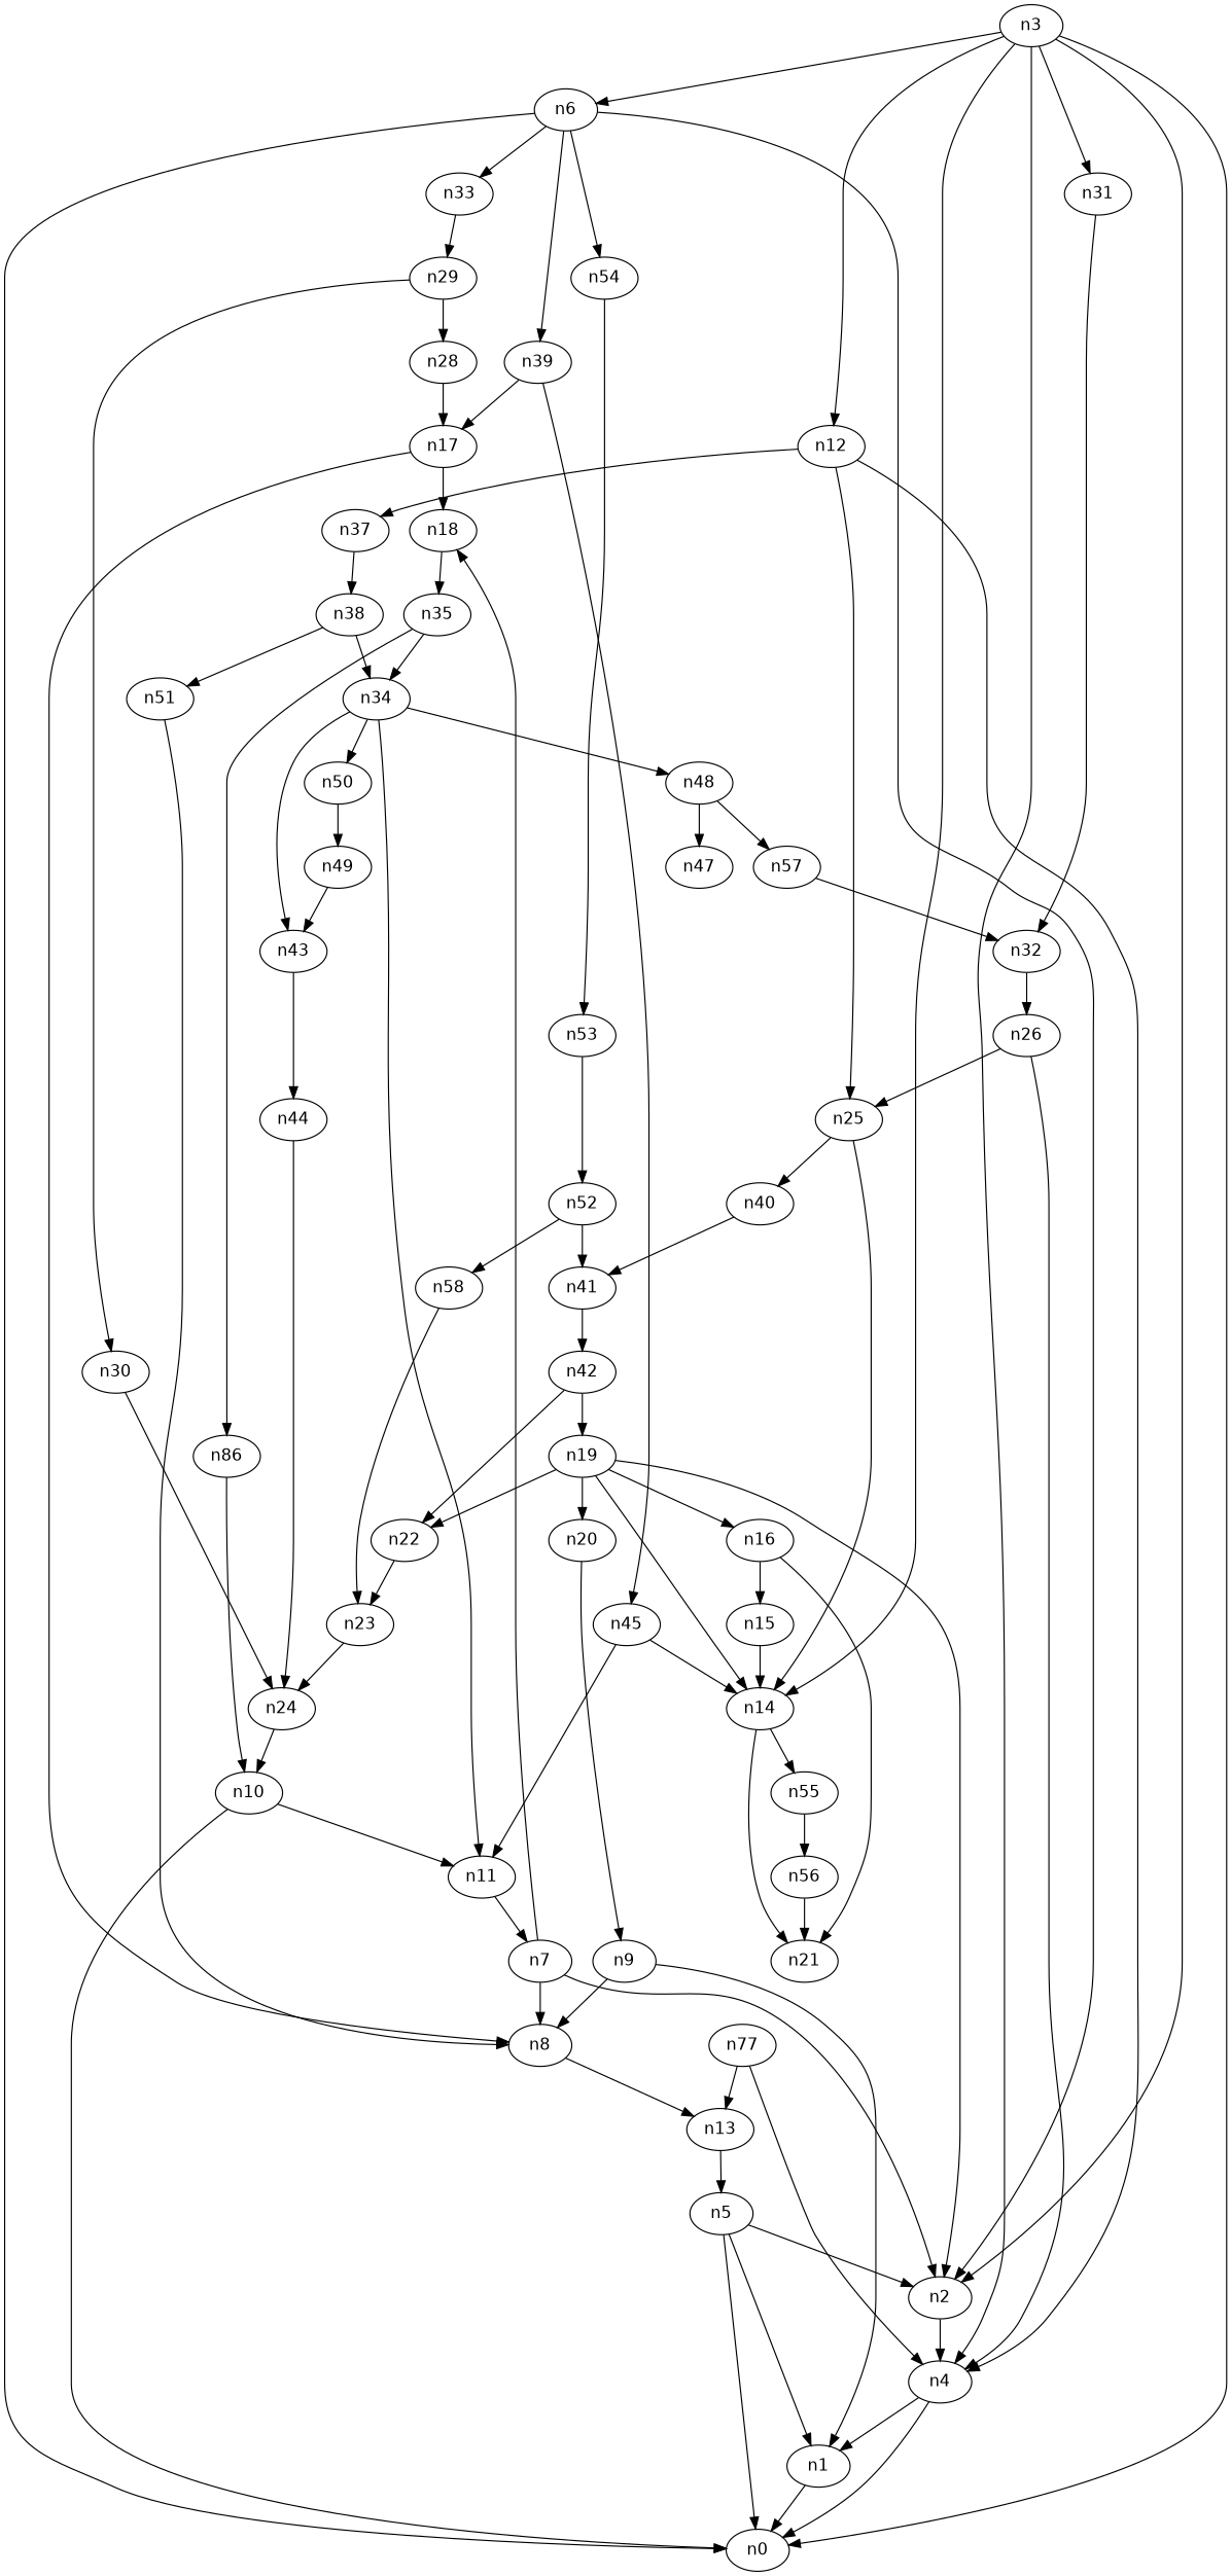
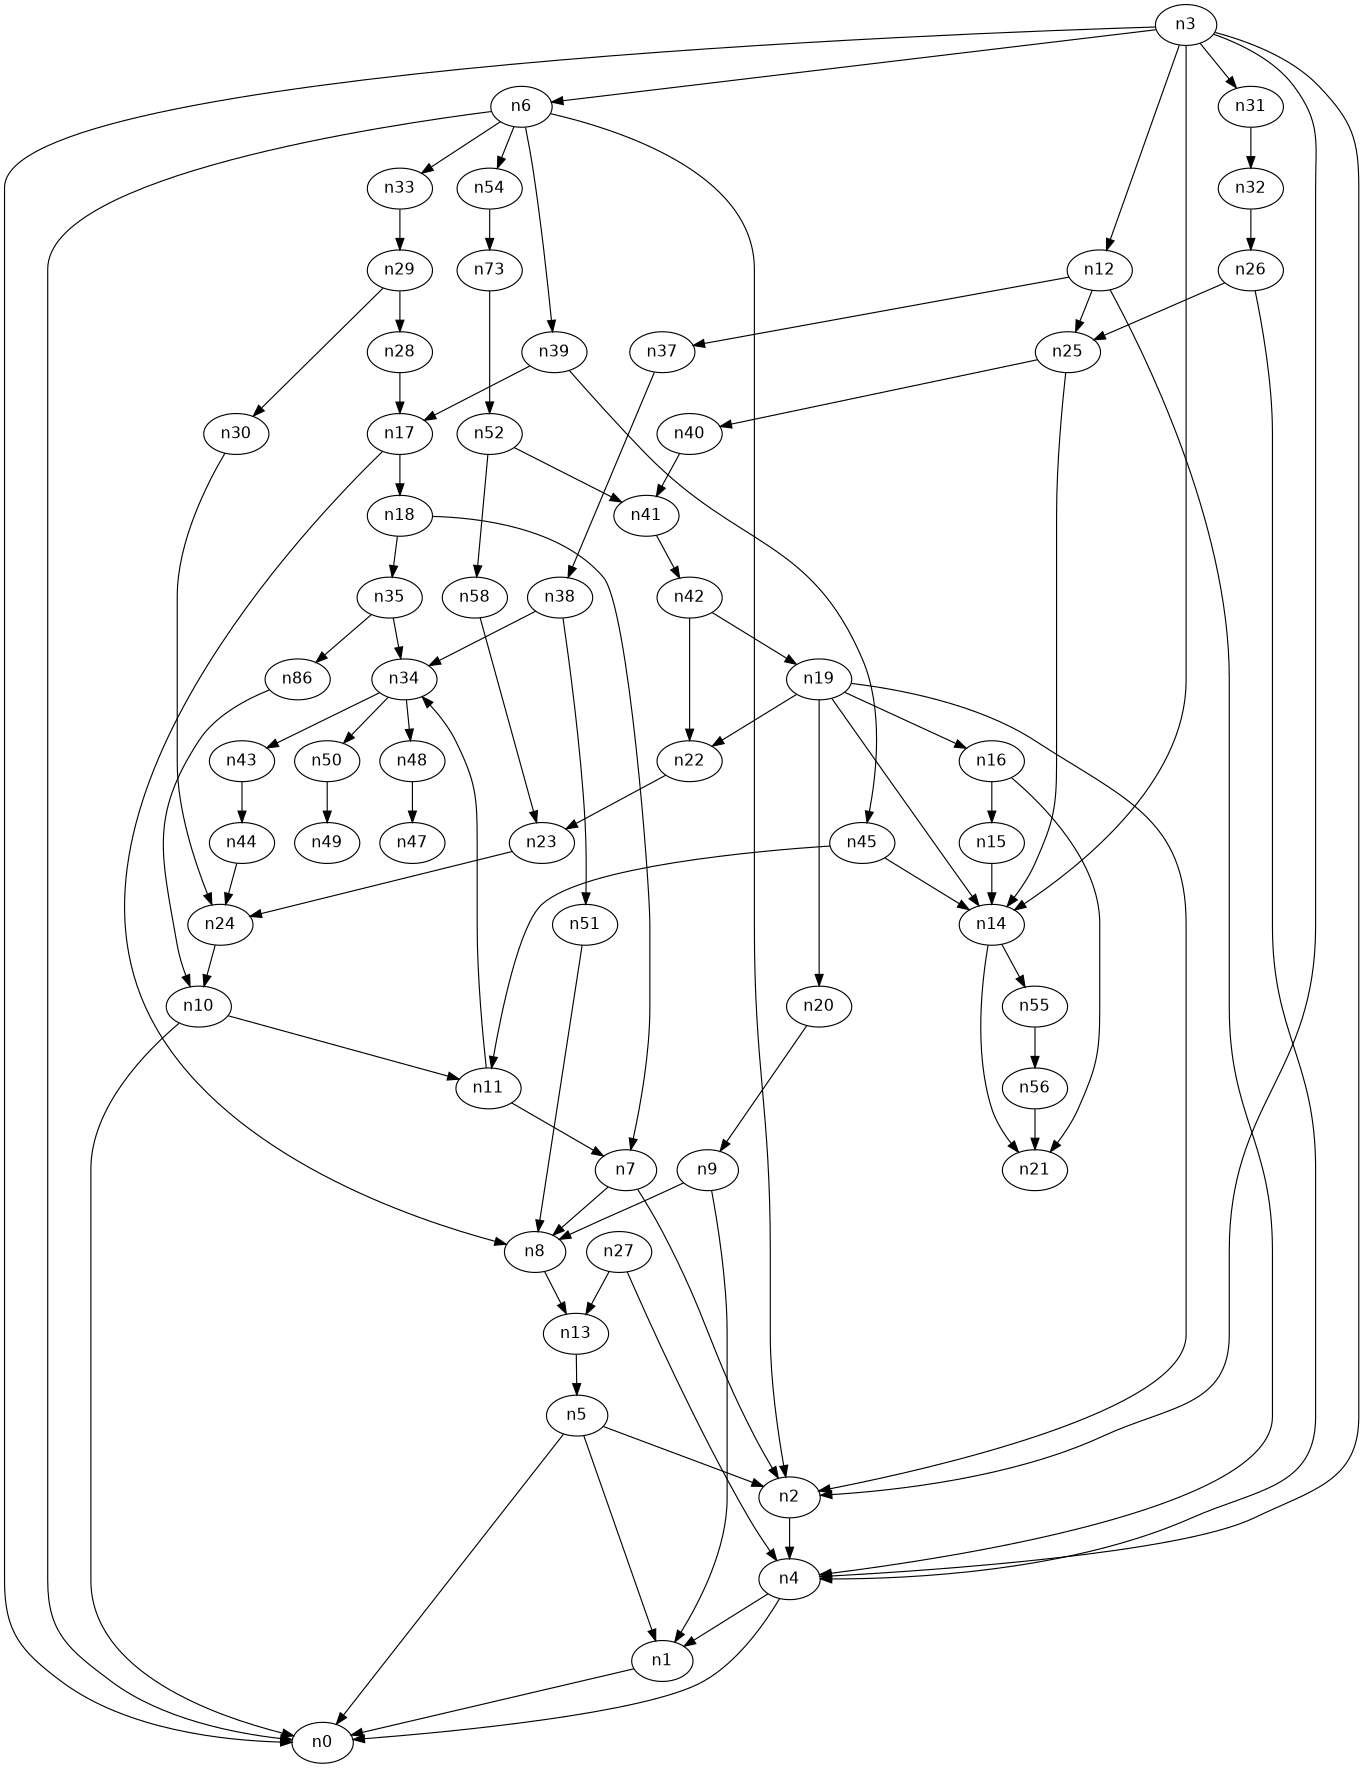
  digraph {
    fontname="DejaVu Sans"
    node [fontname="DejaVu Sans"]
    edge [fontname="DejaVu Sans"]
    n1
    n0
    n2
    n4
    n3
    n6
    n12
    n14
    n31
    n33
    n39
    n54
    n25
    n37
    n21
    n55
    n32
    n29
    n17
    n45
-   n53
+   n53 [label=n73]
    n40
    n38
    n56
    n26
    n5
    n28
    n30
    n8
    n18
    n11
    n52
    n7
    n13
    n9
    n10
    n41
    n34
    n51
    n22
    n23
    n15
    n16
    n35
    n36 [label=n86]
    n43
    n48
    n50
    n19
    n20
    n24
    n42
-   n27 [label=n77]
+   n27
    n44
    n47
-   n57
    n49
    n58
    n1 -> n0
    n2 -> n4
    n4 -> n1
    n4 -> n0
    n3 -> n0
    n3 -> n2
    n3 -> n4
    n3 -> n6
    n3 -> n12
    n3 -> n14
    n3 -> n31
    n6 -> n0
    n6 -> n2
    n6 -> n33
    n6 -> n39
    n6 -> n54
    n12 -> n4
    n12 -> n25
    n12 -> n37
    n14 -> n21
    n14 -> n55
    n31 -> n32
    n33 -> n29
    n39 -> n17
    n39 -> n45
    n54 -> n53
    n25 -> n14
    n25 -> n40
    n37 -> n38
    n55 -> n56
    n32 -> n26
    n29 -> n28
    n29 -> n30
    n17 -> n8
    n17 -> n18
    n45 -> n14
    n45 -> n11
    n53 -> n52
    n40 -> n41
    n38 -> n34
    n38 -> n51
    n56 -> n21
    n26 -> n4
    n26 -> n25
    n5 -> n1
    n5 -> n0
    n5 -> n2
    n28 -> n17
    n30 -> n24
    n8 -> n13
-   n7 -> n18
+   n18 -> n7
    n18 -> n35
    n11 -> n7
    n52 -> n41
    n52 -> n58
    n7 -> n2
    n7 -> n8
    n13 -> n5
    n9 -> n1
    n9 -> n8
    n10 -> n0
    n10 -> n11
    n41 -> n42
-   n34 -> n11
+   n11 -> n34
    n34 -> n43
    n34 -> n48
    n34 -> n50
    n51 -> n8
    n22 -> n23
    n23 -> n24
    n15 -> n14
    n16 -> n21
    n16 -> n15
    n35 -> n34
    n35 -> n36
    n36 -> n10
    n43 -> n44
    n48 -> n47
-   n48 -> n57
    n50 -> n49
    n19 -> n2
    n19 -> n14
    n19 -> n22
    n19 -> n16
    n19 -> n20
    n20 -> n9
    n24 -> n10
    n42 -> n22
    n42 -> n19
    n27 -> n4
    n27 -> n13
    n44 -> n24
-   n57 -> n32
-   n49 -> n43
    n58 -> n23
  }
